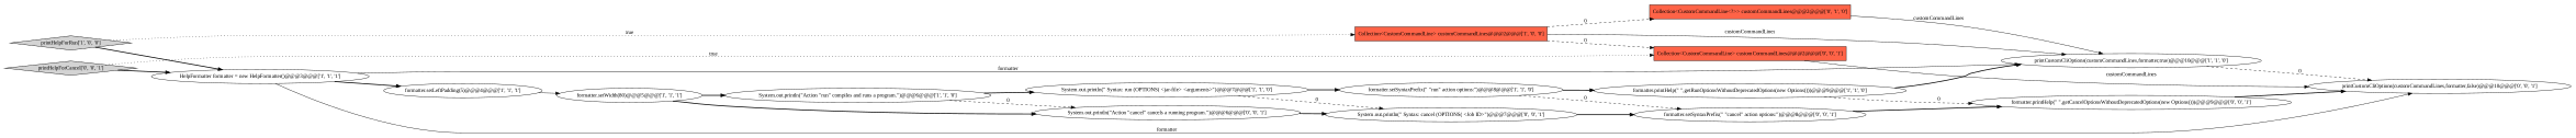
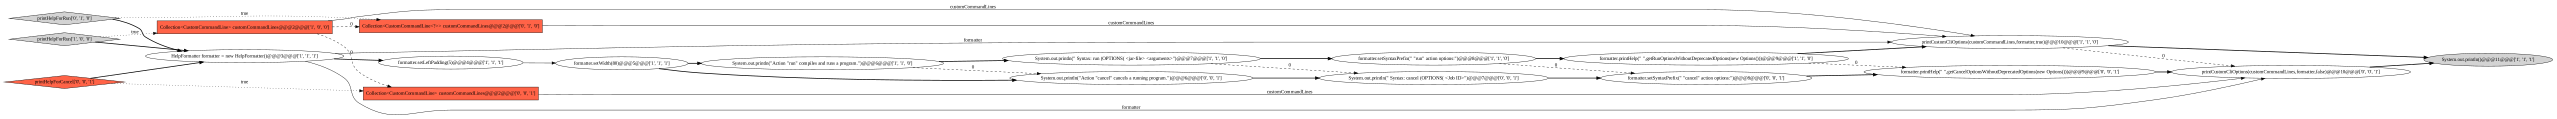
  digraph {
    fontname="Liberation Serif"
    rankdir=LR
    node [fillcolor=white fontname="Liberation Serif" shape=ellipse style=filled]
    edge [fontname="Liberation Serif" style=bold]
    n1 [label="System.out.println(\" Syntax: cancel (OPTIONS( <Job ID>\")@@@7@@@['0', '0', '1']"]
    n2 [label="formatter.setSyntaxPrefix(\" \"cancel\" action options:\")@@@8@@@['0', '0', '1']"]
    n3 [label="formatter.printHelp(\" \",getCancelOptionsWithoutDeprecatedOptions(new Options()))@@@9@@@['0', '0', '1']"]
    n4 [label="printCustomCliOptions(customCommandLines,formatter,true)@@@10@@@['1', '1', '0']"]
    n5 [label="printCustomCliOptions(customCommandLines,formatter,false)@@@10@@@['0', '0', '1']"]
+   n6 [fillcolor=lightgray label="System.out.println()@@@11@@@['1', '1', '1']"]
    n7 [label="System.out.println(\"Action \"run\" compiles and runs a program.\")@@@6@@@['1', '1', '0']"]
    n8 [label="System.out.println(\"Action \"cancel\" cancels a running program.\")@@@6@@@['0', '0', '1']"]
    n9 [label="System.out.println(\" Syntax: run (OPTIONS( <jar-file> <arguments>\")@@@7@@@['1', '1', '0']"]
    n10 [label="formatter.setSyntaxPrefix(\" \"run\" action options:\")@@@8@@@['1', '1', '0']"]
    n11 [label="formatter.setWidth(80)@@@5@@@['1', '1', '1']"]
    n12 [fillcolor=tomato label="Collection<CustomCommandLine<?>> customCommandLines@@@2@@@['0', '1', '0']" shape=box]
    n13 [fillcolor=tomato label="Collection<CustomCommandLine> customCommandLines@@@2@@@['0', '0', '1']" shape=box]
    n14 [fillcolor=lightgray label="printHelpForRun['1', '0', '0']" shape=diamond]
    n15 [label="HelpFormatter formatter = new HelpFormatter()@@@3@@@['1', '1', '1']"]
    n16 [fillcolor=tomato label="Collection<CustomCommandLine> customCommandLines@@@2@@@['1', '0', '0']" shape=box]
    n17 [label="formatter.setLeftPadding(5)@@@4@@@['1', '1', '1']"]
-   n18 [fillcolor=lightgray label="printHelpForCancel['0', '0', '1']" shape=diamond]
+   n18 [fillcolor=tomato label="printHelpForCancel['0', '0', '1']" shape=diamond]
    n19 [label="formatter.printHelp(\" \",getRunOptionsWithoutDeprecatedOptions(new Options()))@@@9@@@['1', '1', '0']"]
+   n20 [fillcolor=lightgray label="printHelpForRun['0', '1', '0']" shape=diamond]
    n1 -> n2
    n2 -> n3
    n3 -> n5
    n4 -> n5 [label=0 style=dashed]
+   n4 -> n6
+   n5 -> n6
    n7 -> n8 [label=0 style=dashed]
    n7 -> n9
    n8 -> n1
    n9 -> n1 [label=0 style=dashed]
    n9 -> n10
    n10 -> n2 [label=0 style=dashed]
    n10 -> n19
    n11 -> n7
    n11 -> n8
    n12 -> n4 [label=customCommandLines style=solid]
    n13 -> n5 [label=customCommandLines style=solid]
    n14 -> n15
    n14 -> n16 [label=true style=dotted]
    n15 -> n4 [label=formatter style=solid]
    n15 -> n5 [label=formatter style=solid]
    n15 -> n17
    n16 -> n4 [label=customCommandLines style=solid]
    n16 -> n12 [label=0 style=dashed]
    n16 -> n13 [label=0 style=dashed]
    n17 -> n11 [style=solid]
    n18 -> n13 [label=true style=dotted]
    n18 -> n15
    n19 -> n3 [label=0 style=dashed]
    n19 -> n4
+   n20 -> n12 [label=true style=dotted]
+   n20 -> n15
  }
